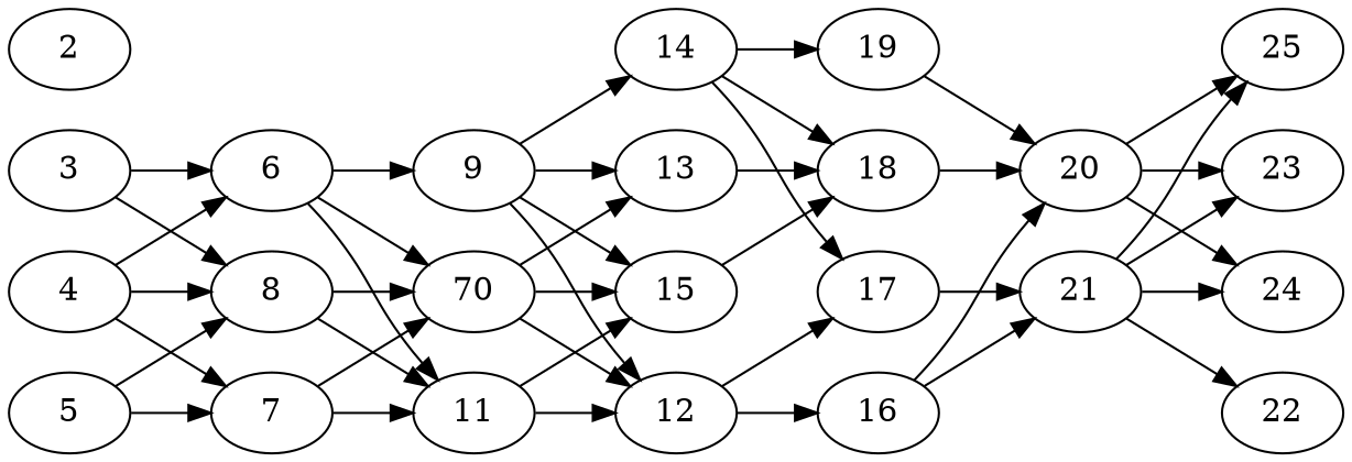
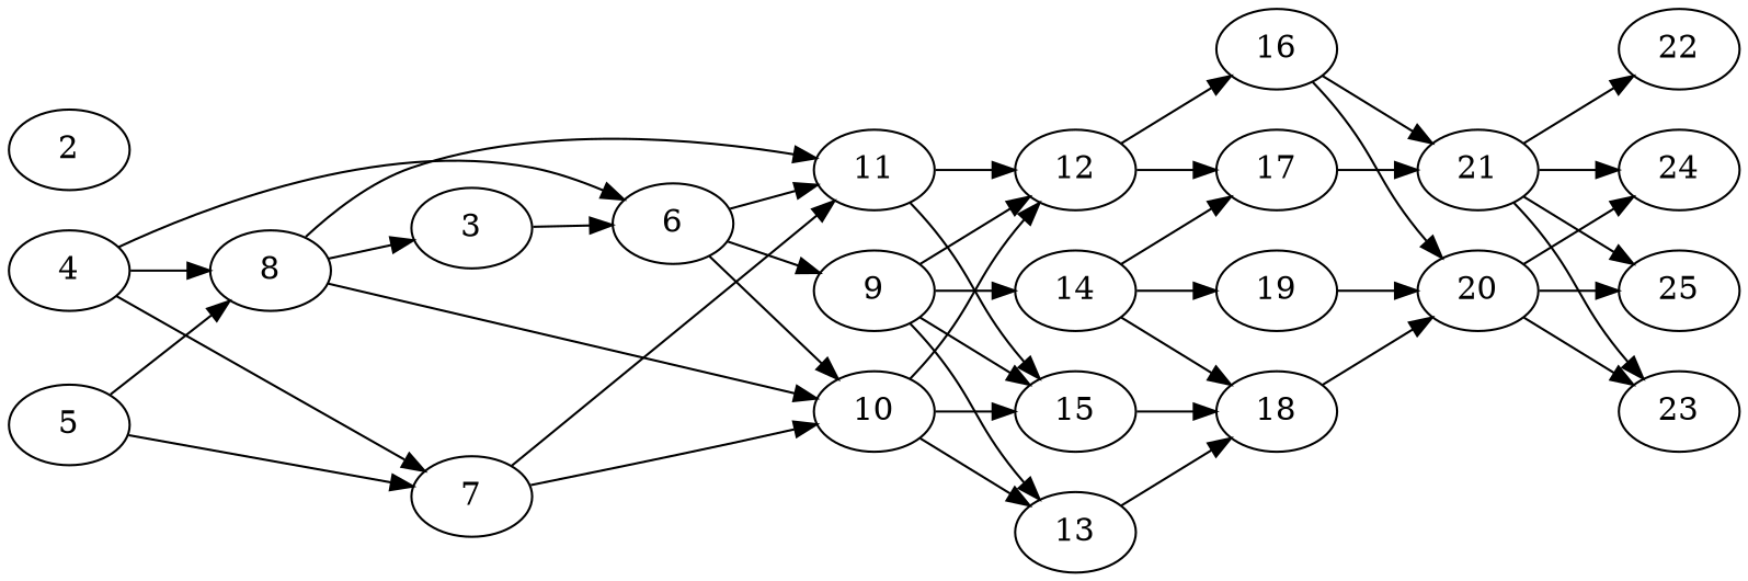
  digraph {
    rankdir=LR
    node [alpha=0.11]
    6 [alpha=0.08 expect_size=39967744]
    9 [alpha=0.15 expect_size=8861696]
-   10 [alpha=0.15 expect_size=40909824 label=70]
+   10 [alpha=0.15 expect_size=40909824]
    11 [alpha=0.16 expect_size=35565568]
    7 [alpha=0.08 expect_size=18262016]
    8 [alpha=0.07 expect_size=11096064]
    12 [alpha=0.16 expect_size=13284352]
    13 [alpha=0.12 expect_size=39681024]
    14 [alpha=0.14 expect_size=42527744]
    15 [alpha=0.07 expect_size=40193024]
    2 [expect_size=12018688]
    3 [alpha=0.01 expect_size=10243072]
    4 [alpha=0.19 expect_size=46418944]
    5 [alpha=0.12 expect_size=16644096]
    16 [alpha=0.05 expect_size=21596160]
    17 [alpha=0.19 expect_size=40991744]
    18 [alpha=0.01 expect_size=11653120]
    19 [expect_size=27567104]
    20 [alpha=0.14 expect_size=15165440]
    21 [expect_size=50894848]
    23 [alpha=0.13 expect_size=30684160]
    24 [alpha=0.12 expect_size=11718656]
    25 [alpha=0.17 expect_size=43811840]
    22 [expect_size=40459264]
    6 -> 9
    6 -> 10
    6 -> 11
    9 -> 12
    9 -> 13
    9 -> 14
    9 -> 15
    10 -> 12
    10 -> 13
    10 -> 15
    11 -> 12
    11 -> 15
    7 -> 10
    7 -> 11
    8 -> 10
    8 -> 11
    12 -> 16
    12 -> 17
    13 -> 18
    14 -> 17
    14 -> 18
    14 -> 19
    15 -> 18
    3 -> 6
-   3 -> 8
+   8 -> 3
    4 -> 6
    4 -> 7
    4 -> 8
    5 -> 7
    5 -> 8
    16 -> 20
    16 -> 21
    17 -> 21
    18 -> 20
    19 -> 20
    20 -> 23
    20 -> 24
    20 -> 25
    21 -> 23
    21 -> 24
    21 -> 25
    21 -> 22
  }
